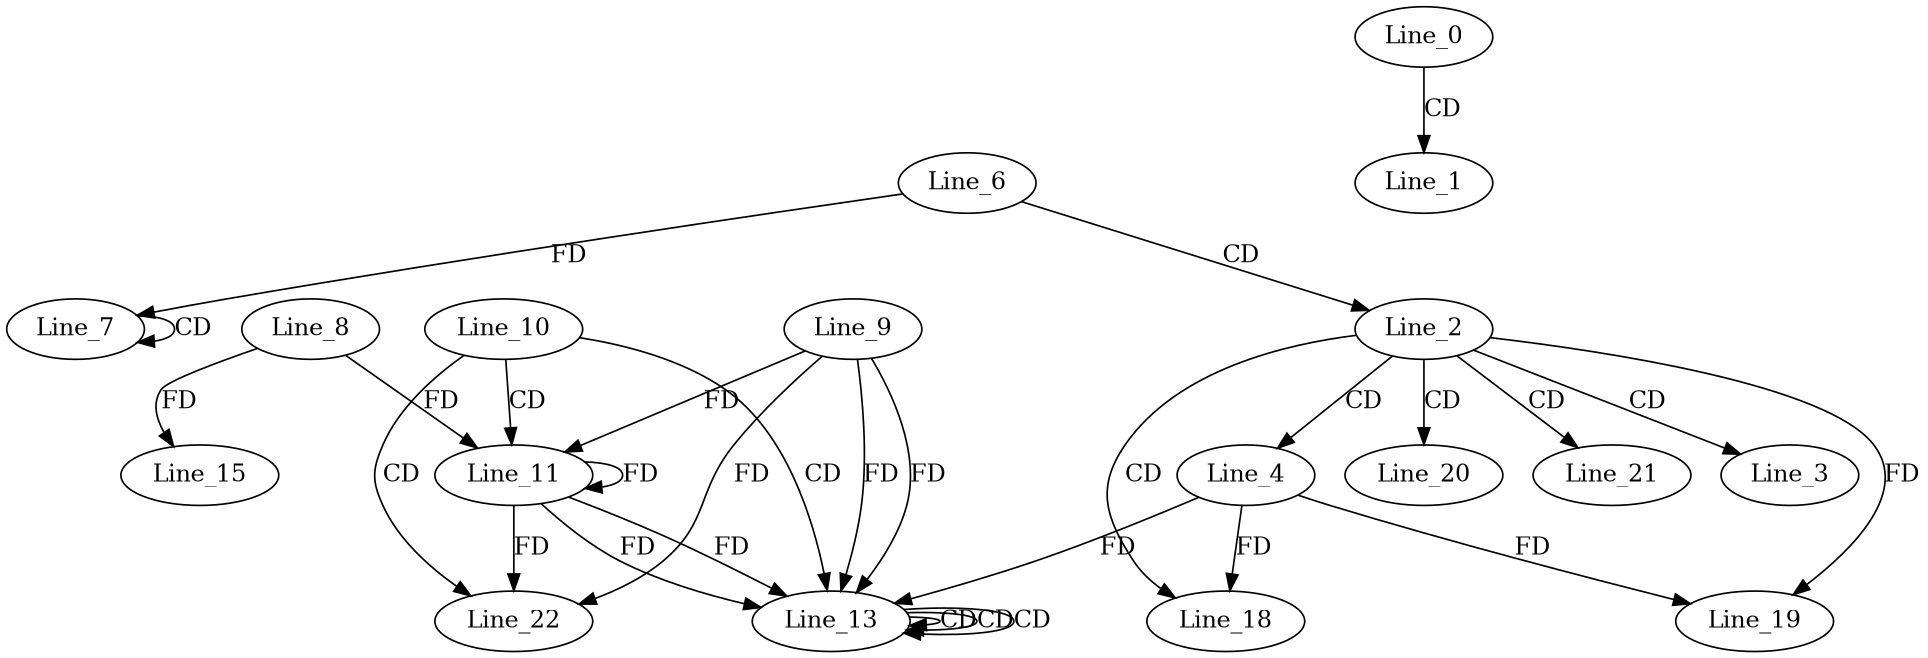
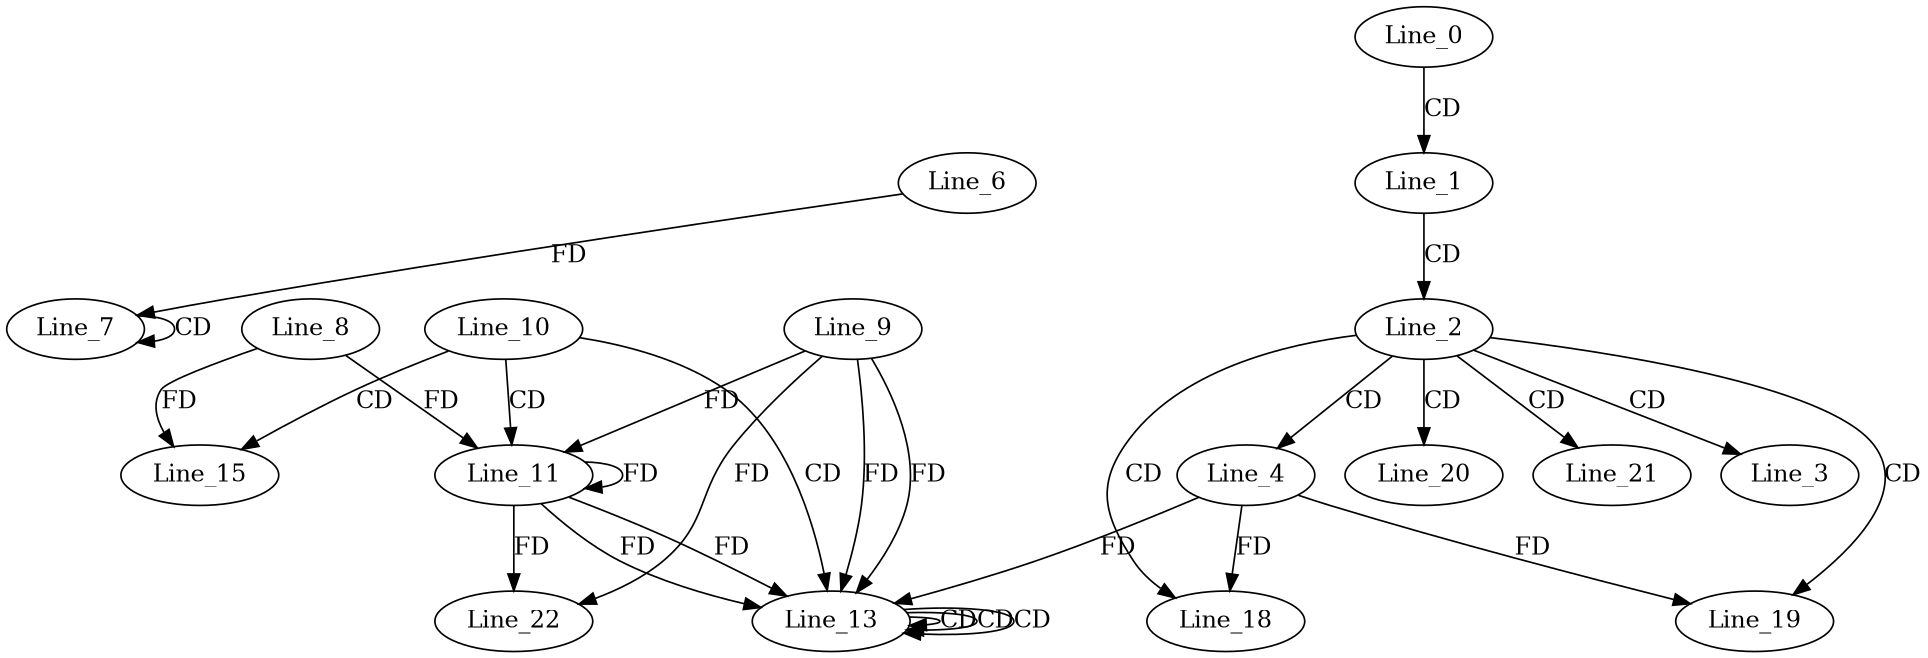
  digraph {
    Line_0
    Line_1
    Line_2
    Line_3
    Line_4
    Line_18
    Line_19
    Line_20
    Line_21
    Line_13
    Line_7
    Line_6
    Line_10
    Line_11
    n15 [label=Line_22]
    Line_9
    Line_8
    Line_15
    Line_0 -> Line_1 [label=CD]
-   Line_6 -> Line_2 [label=CD]
+   Line_1 -> Line_2 [label=CD]
    Line_2 -> Line_3 [label=CD]
    Line_2 -> Line_4 [label=CD]
    Line_2 -> Line_18 [label=CD]
-   Line_2 -> Line_19 [label=FD]
+   Line_2 -> Line_19 [label=CD]
    Line_2 -> Line_20 [label=CD]
    Line_2 -> Line_21 [label=CD]
    Line_4 -> Line_18 [label=FD]
    Line_4 -> Line_19 [label=FD]
    Line_4 -> Line_13 [label=FD]
    Line_13 -> Line_13 [label=CD]
    Line_13 -> Line_13 [label=CD]
    Line_13 -> Line_13 [label=CD]
    Line_7 -> Line_7 [label=CD]
    Line_6 -> Line_7 [label=FD]
    Line_10 -> Line_13 [label=CD]
    Line_10 -> Line_11 [label=CD]
-   Line_10 -> n15 [label=CD]
+   Line_10 -> Line_15 [label=CD]
    Line_11 -> Line_13 [label=FD]
    Line_11 -> Line_13 [label=FD]
    Line_11 -> Line_11 [label=FD]
    Line_11 -> n15 [label=FD]
    Line_9 -> Line_13 [label=FD]
    Line_9 -> Line_13 [label=FD]
    Line_9 -> Line_11 [label=FD]
    Line_9 -> n15 [label=FD]
    Line_8 -> Line_11 [label=FD]
    Line_8 -> Line_15 [label=FD]
  }
